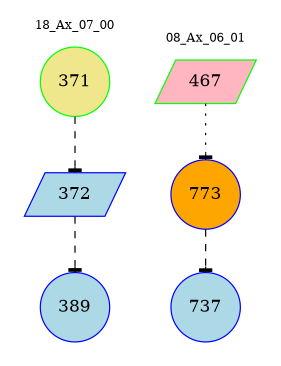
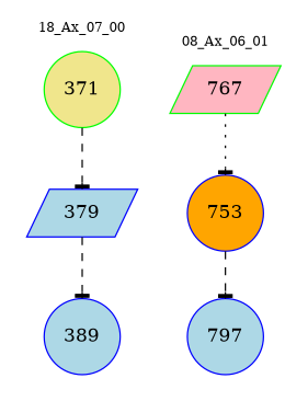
  digraph {
    node [color=blue fillcolor=lightblue shape=circle style=filled]
    edge [arrowhead=tee color=black style=dashed]
    n1 [color=green fillcolor=khaki label=371]
-   n2 [label=372 shape=parallelogram]
+   n2 [label=379 shape=parallelogram]
    n3 [label=389]
-   n4 [color=green fillcolor=lightpink label=467 shape=parallelogram]
-   n5 [fillcolor=orange label=773]
-   n6 [label=737]
+   n4 [color=green fillcolor=lightpink label=767 shape=parallelogram]
+   n5 [fillcolor=orange label=753]
+   n6 [label=797]
    subgraph cluster_1 {
      color=white
      fontsize=10
      label="18_Ax_07_00"
      n1
      n2
      n3
    }
    subgraph cluster_2 {
      color=white
      fontsize=10
      label="08_Ax_06_01"
      n4
      n5
      n6
    }
    n1 -> n2
    n2 -> n3
    n4 -> n5 [style=dotted]
    n5 -> n6
  }
